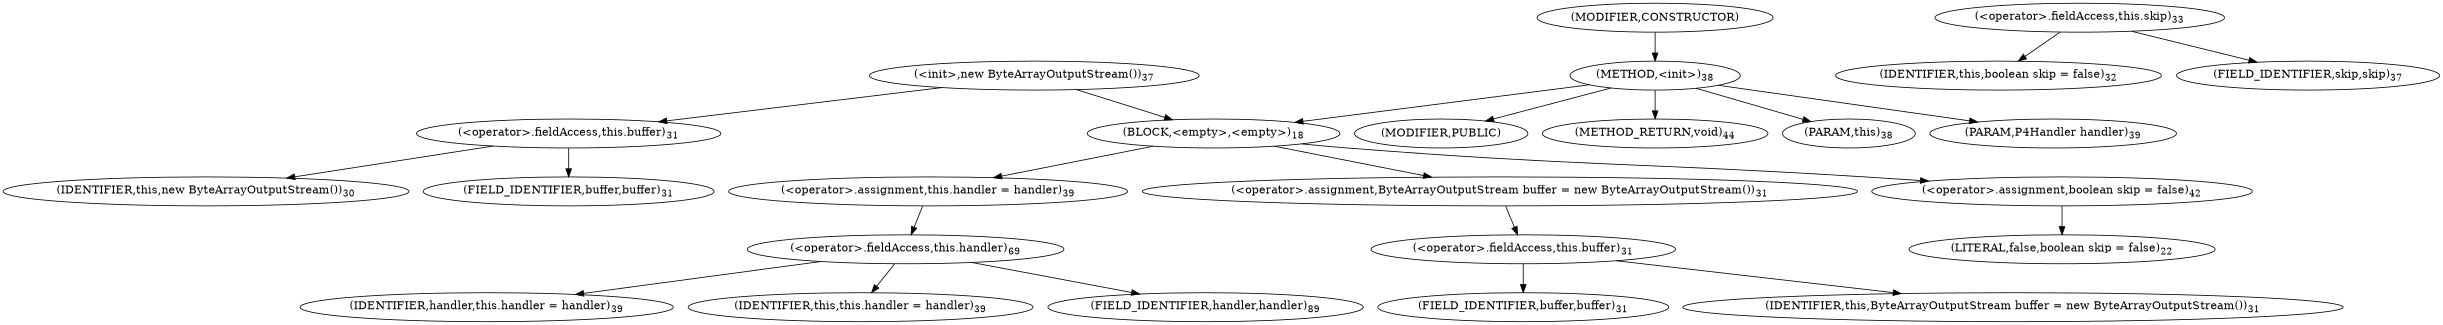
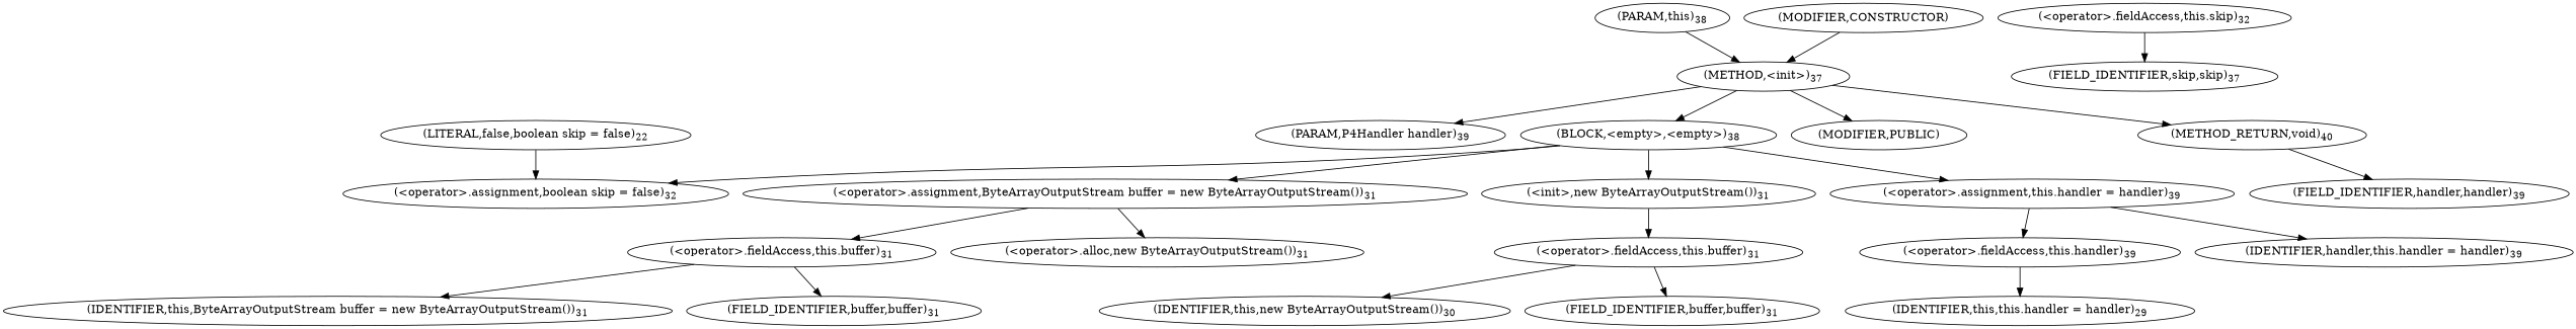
  digraph {
-   n1 [label=<(METHOD,&lt;init&gt;)<SUB>38</SUB>>]
+   n1 [label=<(METHOD,&lt;init&gt;)<SUB>37</SUB>>]
    n2 [label=<(PARAM,this)<SUB>38</SUB>>]
    n3 [label=<(PARAM,P4Handler handler)<SUB>39</SUB>>]
-   n4 [label=<(BLOCK,&lt;empty&gt;,&lt;empty&gt;)<SUB>18</SUB>>]
+   n4 [label=<(BLOCK,&lt;empty&gt;,&lt;empty&gt;)<SUB>38</SUB>>]
    n5 [label=<(MODIFIER,PUBLIC)>]
-   n6 [label=<(METHOD_RETURN,void)<SUB>44</SUB>>]
+   n6 [label=<(METHOD_RETURN,void)<SUB>40</SUB>>]
    n7 [label=<(&lt;operator&gt;.assignment,ByteArrayOutputStream buffer = new ByteArrayOutputStream())<SUB>31</SUB>>]
-   n8 [label=<(&lt;init&gt;,new ByteArrayOutputStream())<SUB>37</SUB>>]
-   n9 [label=<(&lt;operator&gt;.assignment,boolean skip = false)<SUB>42</SUB>>]
+   n8 [label=<(&lt;init&gt;,new ByteArrayOutputStream())<SUB>31</SUB>>]
+   n9 [label=<(&lt;operator&gt;.assignment,boolean skip = false)<SUB>32</SUB>>]
    n10 [label=<(&lt;operator&gt;.assignment,this.handler = handler)<SUB>39</SUB>>]
    n11 [label=<(MODIFIER,CONSTRUCTOR)>]
    n12 [label=<(&lt;operator&gt;.fieldAccess,this.buffer)<SUB>31</SUB>>]
+   n13 [label=<(&lt;operator&gt;.alloc,new ByteArrayOutputStream())<SUB>31</SUB>>]
    n14 [label=<(&lt;operator&gt;.fieldAccess,this.buffer)<SUB>31</SUB>>]
    n15 [label=<(LITERAL,false,boolean skip = false)<SUB>22</SUB>>]
-   n16 [label=<(&lt;operator&gt;.fieldAccess,this.handler)<SUB>69</SUB>>]
+   n16 [label=<(&lt;operator&gt;.fieldAccess,this.handler)<SUB>39</SUB>>]
    n17 [label=<(IDENTIFIER,handler,this.handler = handler)<SUB>39</SUB>>]
    n18 [label=<(IDENTIFIER,this,ByteArrayOutputStream buffer = new ByteArrayOutputStream())<SUB>31</SUB>>]
    n19 [label=<(FIELD_IDENTIFIER,buffer,buffer)<SUB>31</SUB>>]
    n20 [label=<(IDENTIFIER,this,new ByteArrayOutputStream())<SUB>30</SUB>>]
    n21 [label=<(FIELD_IDENTIFIER,buffer,buffer)<SUB>31</SUB>>]
-   n22 [label=<(&lt;operator&gt;.fieldAccess,this.skip)<SUB>33</SUB>>]
-   n23 [label=<(IDENTIFIER,this,boolean skip = false)<SUB>32</SUB>>]
+   n22 [label=<(&lt;operator&gt;.fieldAccess,this.skip)<SUB>32</SUB>>]
    n24 [label=<(FIELD_IDENTIFIER,skip,skip)<SUB>37</SUB>>]
-   n25 [label=<(IDENTIFIER,this,this.handler = handler)<SUB>39</SUB>>]
-   n26 [label=<(FIELD_IDENTIFIER,handler,handler)<SUB>89</SUB>>]
-   n1 -> n2
+   n25 [label=<(IDENTIFIER,this,this.handler = handler)<SUB>29</SUB>>]
+   n26 [label=<(FIELD_IDENTIFIER,handler,handler)<SUB>39</SUB>>]
+   n2 -> n1
    n1 -> n3
    n1 -> n4
    n1 -> n5
    n1 -> n6
    n4 -> n7
-   n8 -> n4
+   n4 -> n8
    n4 -> n9
    n4 -> n10
    n7 -> n12
+   n7 -> n13
    n8 -> n14
-   n9 -> n15
+   n15 -> n9
    n10 -> n16
-   n16 -> n17
+   n10 -> n17
    n11 -> n1
    n12 -> n18
    n12 -> n19
    n14 -> n20
    n14 -> n21
    n16 -> n25
-   n16 -> n26
-   n22 -> n23
+   n6 -> n26
    n22 -> n24
  }
